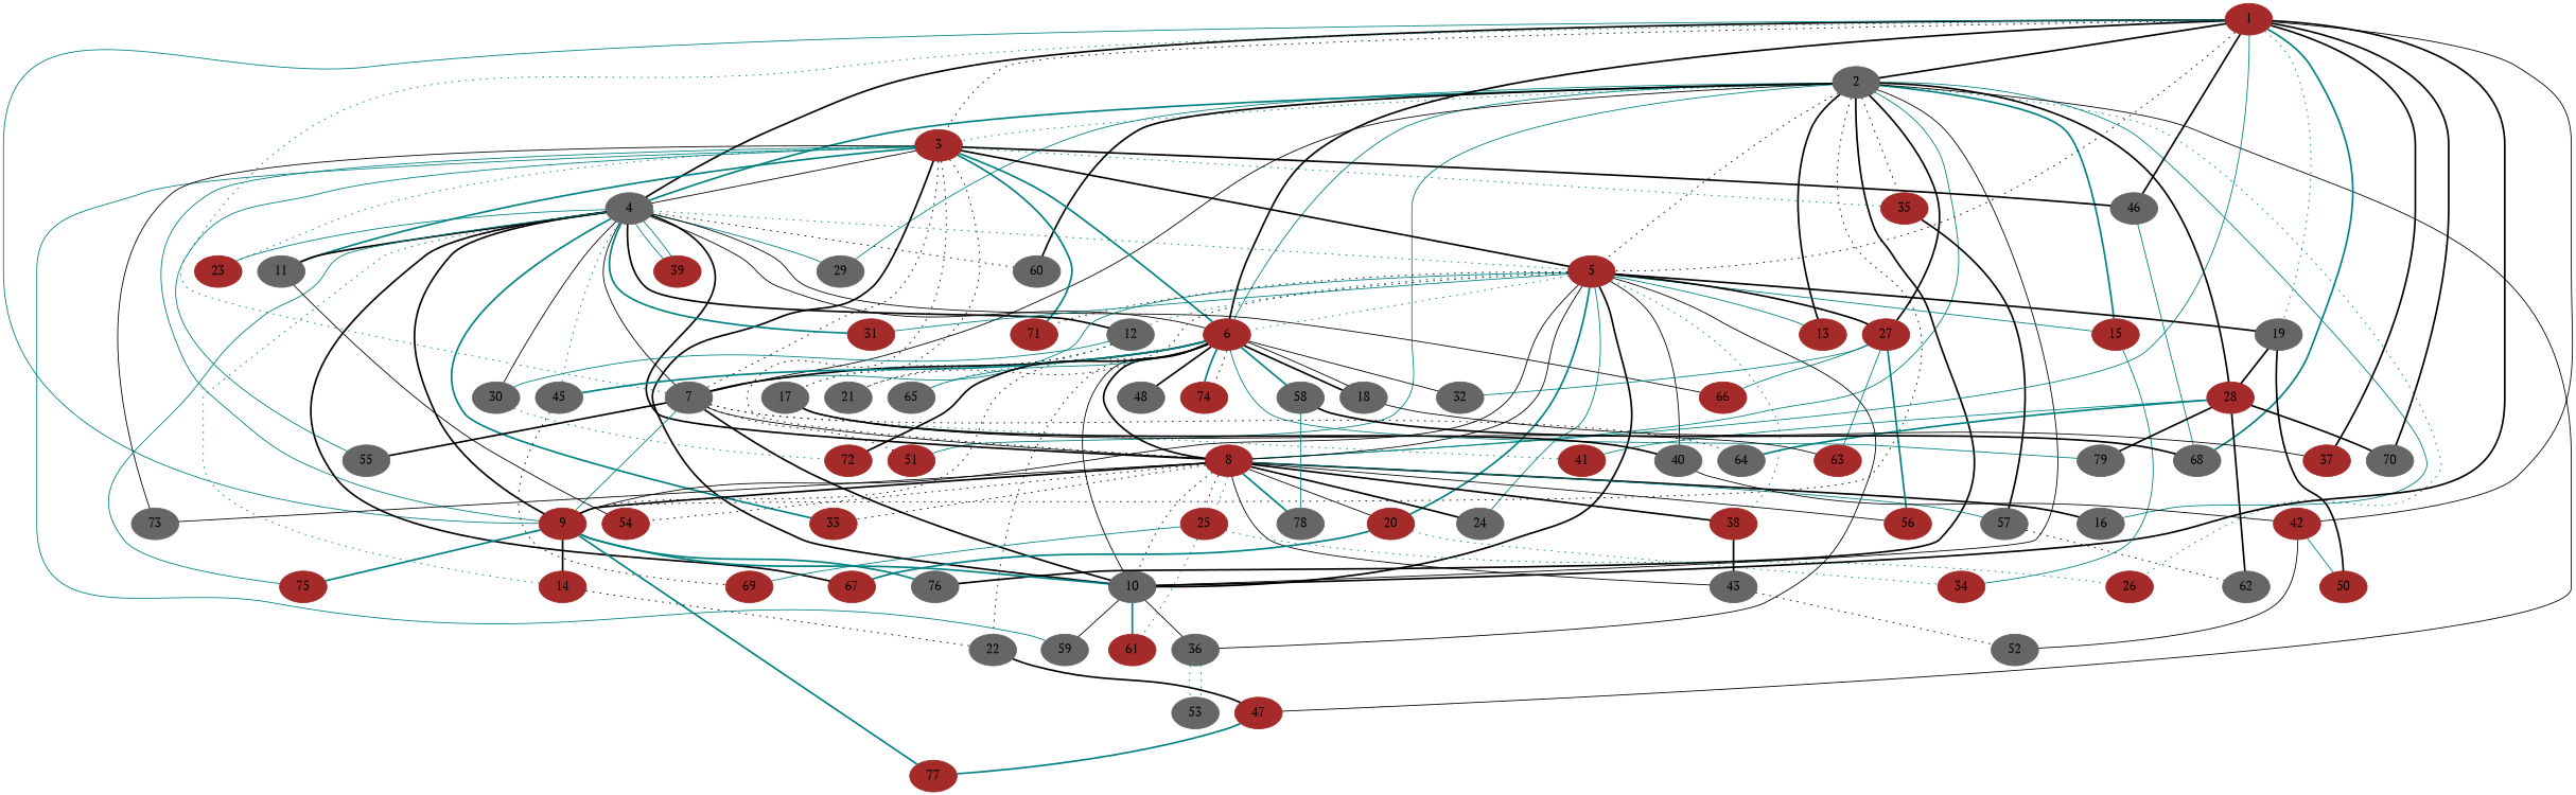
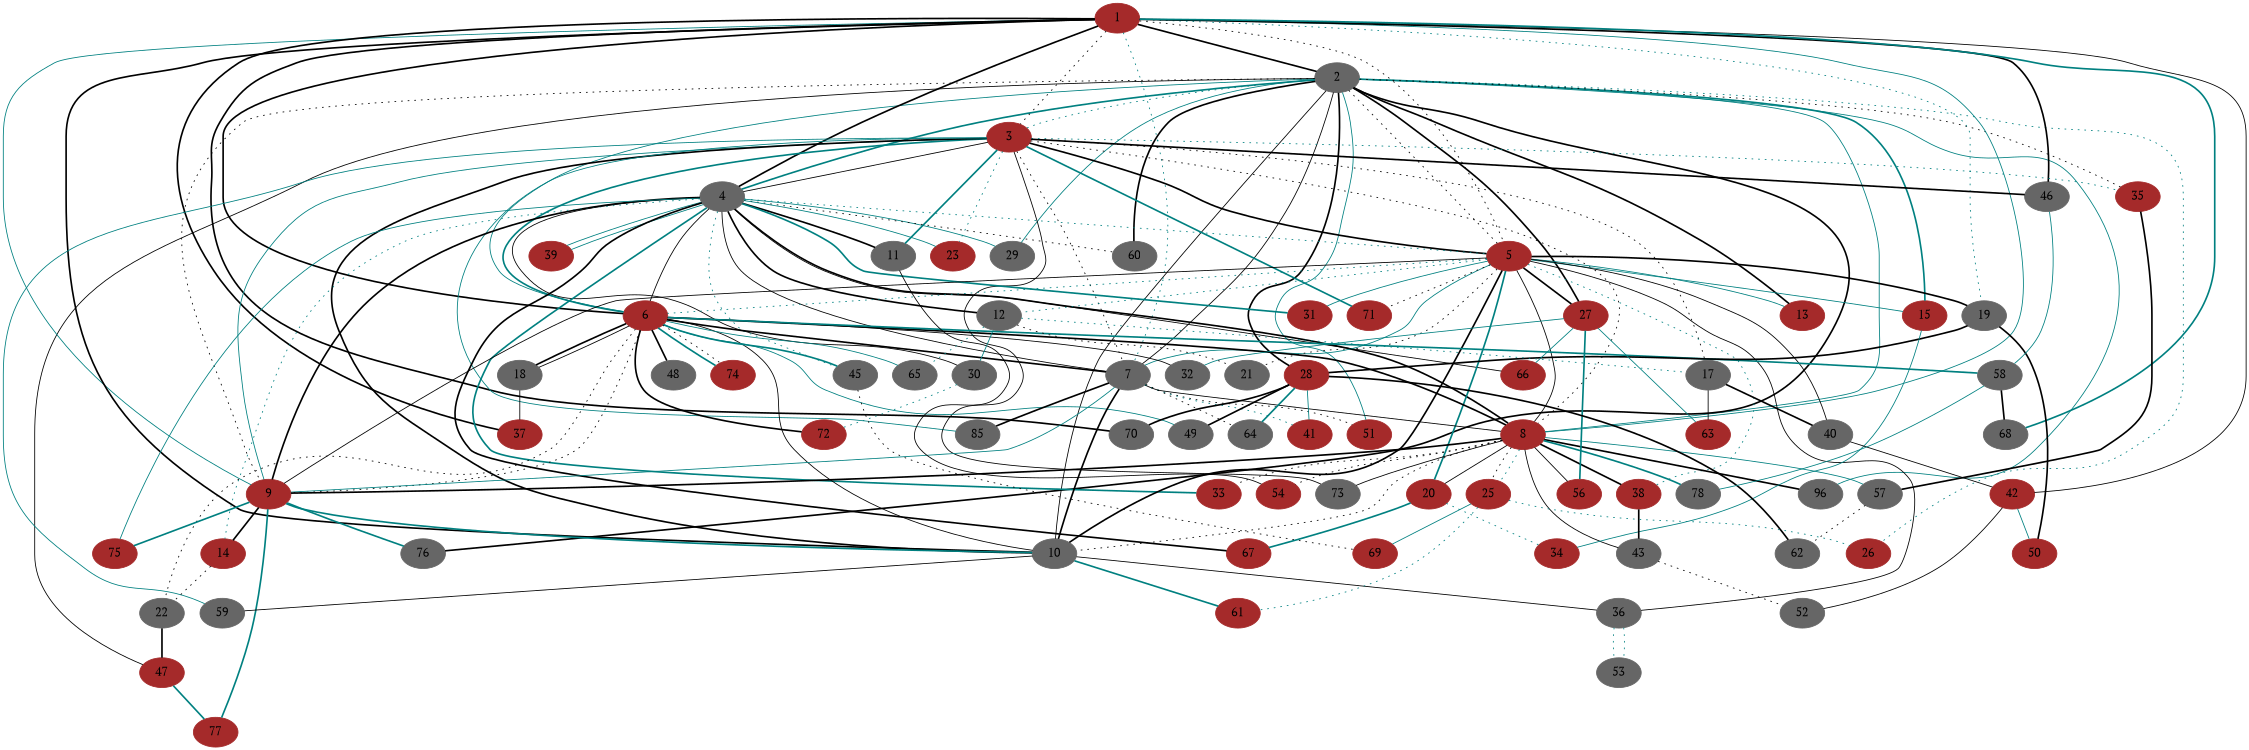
  graph {
    fontname="PT Serif"
    node [color=brown fontname="PT Serif" style=filled]
    edge [color=black fontname="PT Serif" style=bold]
    2 [color=gray40]
    1
    3
    4 [color=gray40]
    5
    6
    7 [color=gray40]
    8
    9
    10 [color=gray40]
    19 [color=gray40]
    37
    42
    46 [color=gray40]
    68 [color=gray40]
    70 [color=gray40]
    13
    15
-   16 [color=gray40]
+   16 [color=gray40 label=96]
    26
    27
    28
    29 [color=gray40]
    35
    47
    51
    60 [color=gray40]
    76 [color=gray40]
    11 [color=gray40]
    17 [color=gray40]
    23
-   55 [color=gray40]
+   55 [color=gray40 label=85]
    59 [color=gray40]
    71
    73 [color=gray40]
    12 [color=gray40]
    14
    30 [color=gray40]
    31
    33
    39
    45 [color=gray40]
    66
    67
    75
    20
    21 [color=gray40]
-   24 [color=gray40]
    36 [color=gray40]
    38
    40 [color=gray40]
    18 [color=gray40]
    22 [color=gray40]
    32 [color=gray40]
    48 [color=gray40]
-   49 [color=gray40 label=79]
+   49 [color=gray40]
    58 [color=gray40]
    65 [color=gray40]
    72
    74
    41
    64 [color=gray40]
    25
    43 [color=gray40]
    54
    56
    57 [color=gray40]
    78 [color=gray40]
    77
    61
    50
    52 [color=gray40]
    34
    63
    62 [color=gray40]
    69
    53 [color=gray40]
    2 -- 3 [color=teal style=dotted]
    2 -- 4 [color=teal]
    2 -- 5 [style=dotted]
    2 -- 6 [color=teal style=solid]
    2 -- 7 [style=solid]
    2 -- 8 [color=teal style=solid]
    2 -- 9 [style=dotted]
    2 -- 10 [style=solid]
    2 -- 13
    2 -- 15 [color=teal]
    2 -- 16 [color=teal style=solid]
    2 -- 26 [color=teal style=dotted]
    2 -- 27
    2 -- 28
    2 -- 29 [color=teal style=solid]
    2 -- 35 [style=dotted]
    2 -- 47 [style=solid]
    2 -- 51 [color=teal style=solid]
    2 -- 60
    2 -- 76
    1 -- 2
    1 -- 3 [style=dotted]
    1 -- 4
    1 -- 5 [style=dotted]
    1 -- 6
    1 -- 7 [color=teal style=dotted]
    1 -- 8 [color=teal style=solid]
    1 -- 9 [color=teal style=solid]
    1 -- 10
    1 -- 19 [color=teal style=dotted]
    1 -- 37
    1 -- 42 [style=solid]
    1 -- 46
    1 -- 68 [color=teal]
    1 -- 70
    3 -- 4 [style=solid]
    3 -- 5
    3 -- 6 [color=teal]
    3 -- 7 [style=dotted]
    3 -- 8 [style=dotted]
    3 -- 9 [color=teal style=solid]
    3 -- 10
    3 -- 46
    3 -- 35 [color=teal style=dotted]
    3 -- 11 [color=teal]
    3 -- 17 [style=dotted]
    3 -- 23 [color=teal style=dotted]
    3 -- 55 [color=teal style=solid]
    3 -- 59 [color=teal style=solid]
    3 -- 71 [color=teal]
    3 -- 73 [style=solid]
    4 -- 5 [color=teal style=dotted]
    4 -- 6 [style=solid]
    4 -- 7 [style=solid]
    4 -- 8
    4 -- 9
    4 -- 29 [color=teal style=solid]
    4 -- 60 [style=dotted]
    4 -- 11
    4 -- 23 [color=teal style=solid]
    4 -- 12
    4 -- 14 [color=teal style=dotted]
    4 -- 30 [style=solid]
    4 -- 31 [color=teal]
    4 -- 33 [color=teal]
    4 -- 39 [color=teal style=solid]
    4 -- 39 [color=teal style=solid]
    4 -- 45 [color=teal style=dotted]
    4 -- 66 [style=solid]
    4 -- 67
    4 -- 75 [color=teal style=solid]
    5 -- 6 [color=teal style=dotted]
    5 -- 7 [color=teal style=solid]
    5 -- 8 [style=solid]
    5 -- 9 [style=solid]
    5 -- 10
    5 -- 19
    5 -- 13 [color=teal style=solid]
    5 -- 15 [color=teal style=solid]
    5 -- 27
    5 -- 71 [style=dotted]
    5 -- 12 [color=teal style=dotted]
    5 -- 31 [color=teal style=solid]
    5 -- 20 [color=teal]
    5 -- 21 [style=dotted]
-   5 -- 24 [color=teal style=solid]
    5 -- 36 [style=solid]
    5 -- 38 [color=teal style=dotted]
    5 -- 40 [style=solid]
    6 -- 7
    6 -- 8
    6 -- 9 [style=dotted]
    6 -- 10 [style=solid]
    6 -- 45 [color=teal]
    6 -- 18
    6 -- 18 [style=solid]
    6 -- 22 [style=dotted]
    6 -- 32 [style=solid]
    6 -- 48
    6 -- 49 [color=teal style=solid]
    6 -- 58 [color=teal]
    6 -- 65 [color=teal style=solid]
    6 -- 72
    6 -- 74 [color=teal]
    6 -- 74 [style=dotted]
    7 -- 8 [style=solid]
    7 -- 9 [color=teal style=solid]
    7 -- 10
    7 -- 51 [style=dotted]
    7 -- 55
    7 -- 41 [color=teal style=dotted]
    7 -- 64 [style=dotted]
    8 -- 9
    8 -- 10 [style=dotted]
    8 -- 16
    8 -- 73 [style=solid]
    8 -- 33 [style=dotted]
    8 -- 20 [style=solid]
-   8 -- 24
    8 -- 38
    8 -- 25 [style=dotted]
    8 -- 25 [color=teal style=dotted]
    8 -- 43 [style=solid]
    8 -- 54 [style=dotted]
    8 -- 56 [style=solid]
    8 -- 57 [color=teal style=solid]
    8 -- 78 [color=teal]
    9 -- 10 [color=teal]
    9 -- 76 [color=teal]
    9 -- 14
    9 -- 75 [color=teal]
    9 -- 77 [color=teal]
    10 -- 59 [style=solid]
    10 -- 36 [style=solid]
    10 -- 61 [color=teal]
    19 -- 28
    19 -- 50
    42 -- 50 [color=teal style=solid]
    42 -- 52 [style=solid]
-   46 -- 68 [color=teal style=solid]
+   46 -- 58 [color=teal style=solid]
    15 -- 34 [color=teal style=solid]
    27 -- 66 [color=teal style=solid]
    27 -- 32 [color=teal style=solid]
    27 -- 56 [color=teal]
    27 -- 63 [color=teal style=solid]
    28 -- 70
    28 -- 49
    28 -- 41 [color=teal style=solid]
    28 -- 64 [color=teal]
    28 -- 62
    35 -- 57
    47 -- 77 [color=teal]
    11 -- 54 [style=solid]
    17 -- 40
    17 -- 63 [style=solid]
    12 -- 17 [color=teal style=dotted]
    12 -- 30 [color=teal style=solid]
    12 -- 21 [style=dotted]
    12 -- 65 [color=teal style=dotted]
    14 -- 22 [style=dotted]
    30 -- 72 [color=teal style=dotted]
    45 -- 69 [style=dotted]
    20 -- 67 [color=teal]
    20 -- 34 [color=teal style=dotted]
    36 -- 53 [color=teal style=dotted]
    36 -- 53 [color=teal style=dotted]
    38 -- 43
    40 -- 42 [style=solid]
    18 -- 37 [style=solid]
    22 -- 47
    58 -- 68
    58 -- 78 [color=teal style=solid]
    25 -- 26 [color=teal style=dotted]
    25 -- 61 [color=teal style=dotted]
    25 -- 69 [color=teal style=solid]
    43 -- 52 [style=dotted]
    57 -- 62 [style=dotted]
  }
